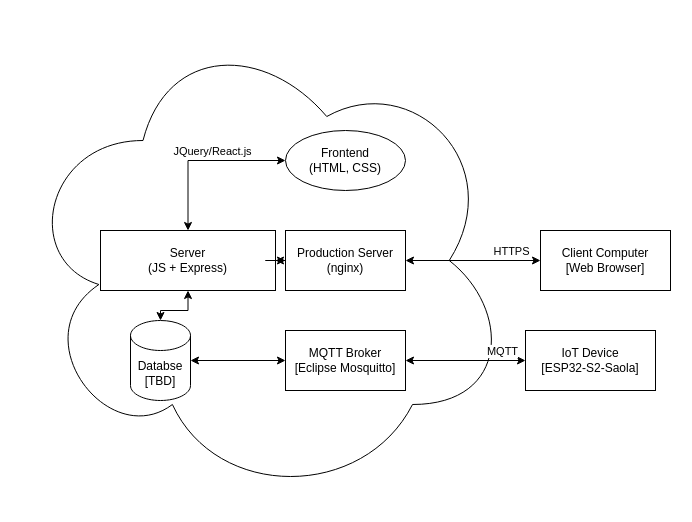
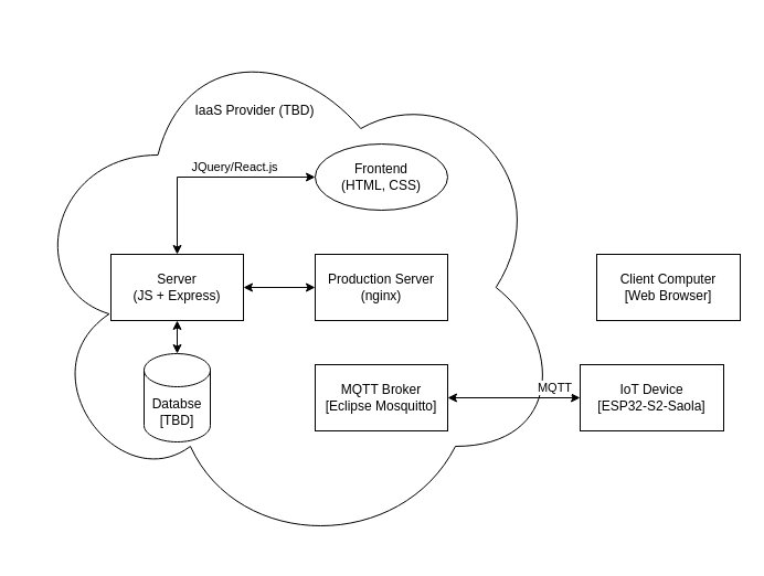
  <mxCell id="0" />
  <mxCell id="1" parent="0" />
  <mxCell id="2" value="" style="ellipse;shape=cloud;whiteSpace=wrap;html=1;" parent="1" vertex="1"><mxGeometry x="20" y="20" width="490" height="480" as="geometry" /></mxCell>
  <mxCell id="3" style="edgeStyle=orthogonalEdgeStyle;rounded=0;orthogonalLoop=1;jettySize=auto;html=1;exitX=0;exitY=0.5;exitDx=0;exitDy=0;startArrow=classic;startFill=1;" parent="1" source="5" target="12" edge="1"><mxGeometry relative="1" as="geometry" /></mxCell>
  <mxCell id="4" value="MQTT" style="edgeLabel;html=1;align=center;verticalAlign=middle;resizable=0;points=[];" parent="3" vertex="1" connectable="0"><mxGeometry x="-0.165" y="4" relative="1" as="geometry"><mxPoint x="26" y="-14" as="offset" /></mxGeometry></mxCell>
  <mxCell id="5" value="IoT Device&lt;br&gt;[ESP32-S2-Saola]" style="rounded=0;whiteSpace=wrap;html=1;" parent="1" vertex="1"><mxGeometry x="525" y="330" width="130" height="60" as="geometry" /></mxCell>
+ <mxCell id="6" value="IaaS Provider (TBD)" style="text;html=1;align=center;verticalAlign=middle;resizable=0;points=[];autosize=1;strokeColor=none;fillColor=none;" parent="1" vertex="1"><mxGeometry x="170" y="90" width="120" height="20" as="geometry" /></mxCell>
  <mxCell id="7" style="edgeStyle=orthogonalEdgeStyle;rounded=0;orthogonalLoop=1;jettySize=auto;html=1;exitX=0.5;exitY=1;exitDx=0;exitDy=0;entryX=0.5;entryY=0;entryDx=0;entryDy=0;entryPerimeter=0;startArrow=classic;startFill=1;" parent="1" source="9" target="10" edge="1"><mxGeometry relative="1" as="geometry" /></mxCell>
  <mxCell id="8" style="edgeStyle=orthogonalEdgeStyle;rounded=0;orthogonalLoop=1;jettySize=auto;html=1;exitX=0.5;exitY=0;exitDx=0;exitDy=0;entryX=0;entryY=0.5;entryDx=0;entryDy=0;startArrow=classic;startFill=1;" parent="1" source="9" target="13" edge="1"><mxGeometry relative="1" as="geometry" /></mxCell>
- <mxCell id="9" value="Server&lt;br&gt;(JS + Express)" style="rounded=0;whiteSpace=wrap;html=1;" parent="1" vertex="1"><mxGeometry x="100" y="230" width="175" height="60" as="geometry" /></mxCell>
+ <mxCell id="9" value="Server&lt;br&gt;(JS + Express)" style="rounded=0;whiteSpace=wrap;html=1;" parent="1" vertex="1"><mxGeometry x="100" y="230" width="120" height="60" as="geometry" /></mxCell>
  <mxCell id="10" value="Databse&lt;br&gt;[TBD]" style="shape=cylinder3;whiteSpace=wrap;html=1;boundedLbl=1;backgroundOutline=1;size=15;" parent="1" vertex="1"><mxGeometry x="130" y="320" width="60" height="80" as="geometry" /></mxCell>
- <mxCell id="11" style="edgeStyle=orthogonalEdgeStyle;rounded=0;orthogonalLoop=1;jettySize=auto;html=1;exitX=0;exitY=0.5;exitDx=0;exitDy=0;startArrow=classic;startFill=1;" parent="1" source="12" target="10" edge="1"><mxGeometry relative="1" as="geometry" /></mxCell>
  <mxCell id="12" value="MQTT Broker&lt;br&gt;[Eclipse Mosquitto]" style="rounded=0;whiteSpace=wrap;html=1;" parent="1" vertex="1"><mxGeometry x="285" y="330" width="120" height="60" as="geometry" /></mxCell>
  <mxCell id="13" value="Frontend&lt;br&gt;(HTML, CSS)" style="ellipse;whiteSpace=wrap;html=1;" parent="1" vertex="1"><mxGeometry x="285" y="130" width="120" height="60" as="geometry" /></mxCell>
  <mxCell id="14" style="edgeStyle=orthogonalEdgeStyle;rounded=0;orthogonalLoop=1;jettySize=auto;html=1;exitX=0;exitY=0.5;exitDx=0;exitDy=0;startArrow=classic;startFill=1;" parent="1" source="15" target="9" edge="1"><mxGeometry relative="1" as="geometry" /></mxCell>
  <mxCell id="15" value="Production Server (nginx)" style="rounded=0;whiteSpace=wrap;html=1;" parent="1" vertex="1"><mxGeometry x="285" y="230" width="120" height="60" as="geometry" /></mxCell>
- <mxCell id="16" style="edgeStyle=orthogonalEdgeStyle;rounded=0;orthogonalLoop=1;jettySize=auto;html=1;exitX=0;exitY=0.5;exitDx=0;exitDy=0;entryX=1;entryY=0.5;entryDx=0;entryDy=0;startArrow=classic;startFill=1;" parent="1" source="18" target="15" edge="1"><mxGeometry relative="1" as="geometry" /></mxCell>
- <mxCell id="17" value="HTTPS" style="edgeLabel;html=1;align=center;verticalAlign=middle;resizable=0;points=[];" parent="16" vertex="1" connectable="0"><mxGeometry x="-0.268" y="-4" relative="1" as="geometry"><mxPoint x="19" y="-6" as="offset" /></mxGeometry></mxCell>
  <mxCell id="18" value="Client Computer&lt;br&gt;[Web Browser]" style="rounded=0;whiteSpace=wrap;html=1;" parent="1" vertex="1"><mxGeometry x="540" y="230" width="130" height="60" as="geometry" /></mxCell>
  <mxCell id="19" value="JQuery/React.js" style="edgeLabel;html=1;align=center;verticalAlign=middle;resizable=0;points=[];" parent="1" vertex="1" connectable="0"><mxGeometry x="225" y="150" as="geometry"><mxPoint x="-14" as="offset" /></mxGeometry></mxCell>
